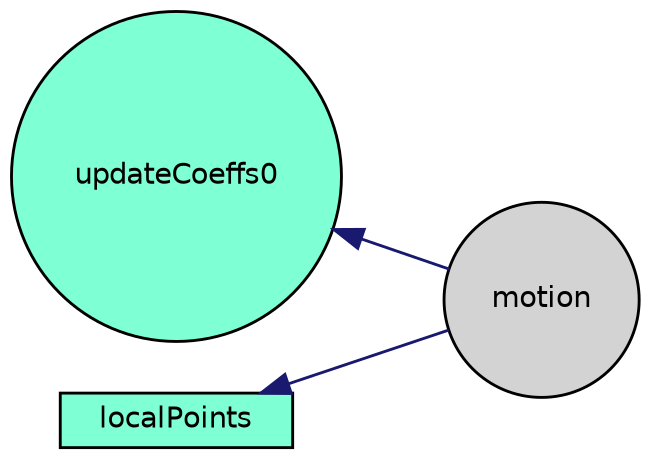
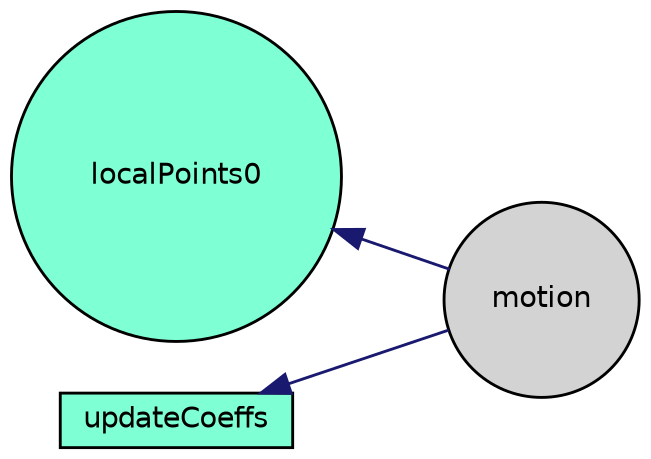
  digraph {
    rankdir=LR
    node [color=black fillcolor=aquamarine fontname=Helvetica fontsize=10 shape=circle style=filled]
    edge [color=midnightblue dir=back fontname=Helvetica fontsize=10 labelfontname=Helvetica labelfontsize=10 style=solid]
-   n1 [fontcolor=black height=0.2 label=updateCoeffs0 width=0.4]
+   n1 [fontcolor=black height=0.2 label=localPoints0 width=0.4]
    n2 [fillcolor=lightgrey height=0.2 label=motion width=0.4]
-   n3 [height=0.2 label=localPoints shape=box width=0.4]
+   n3 [height=0.2 label=updateCoeffs shape=box width=0.4]
    n1 -> n2
    n3 -> n2
  }
